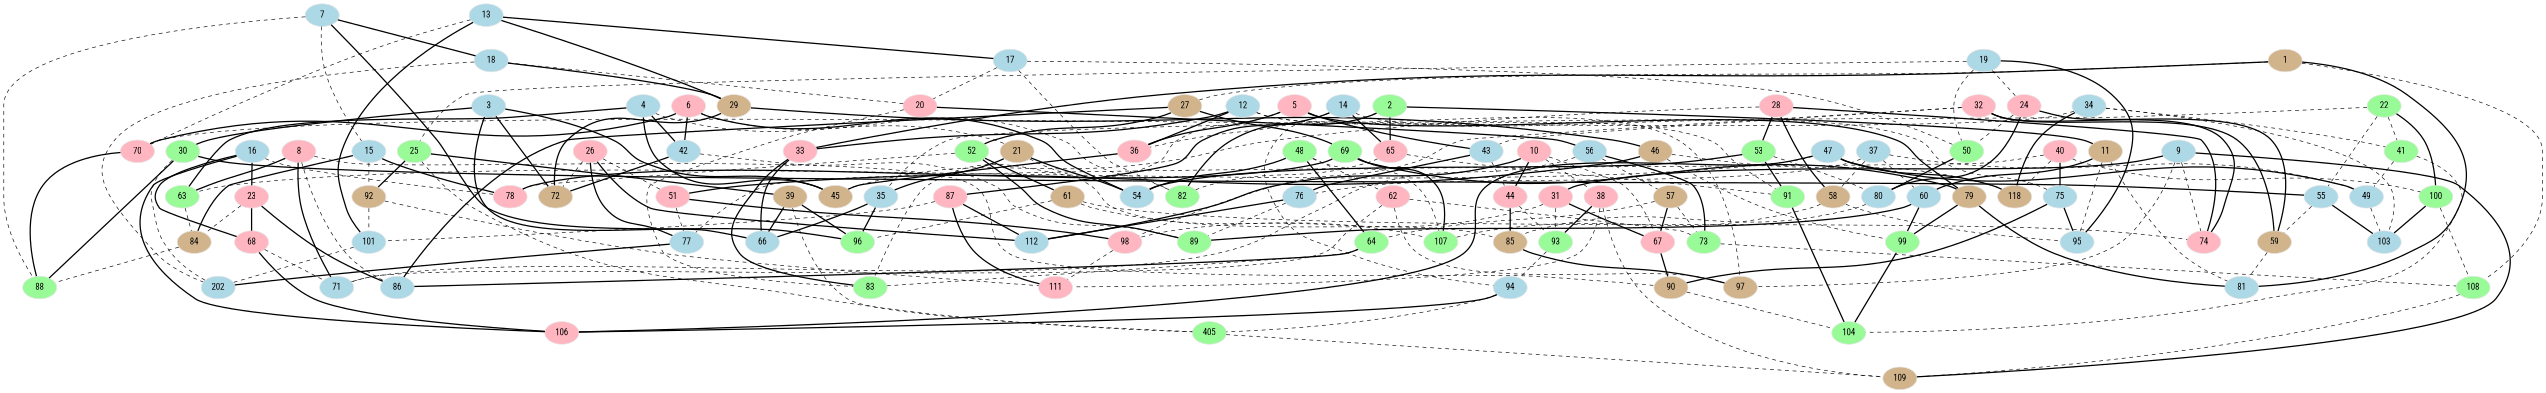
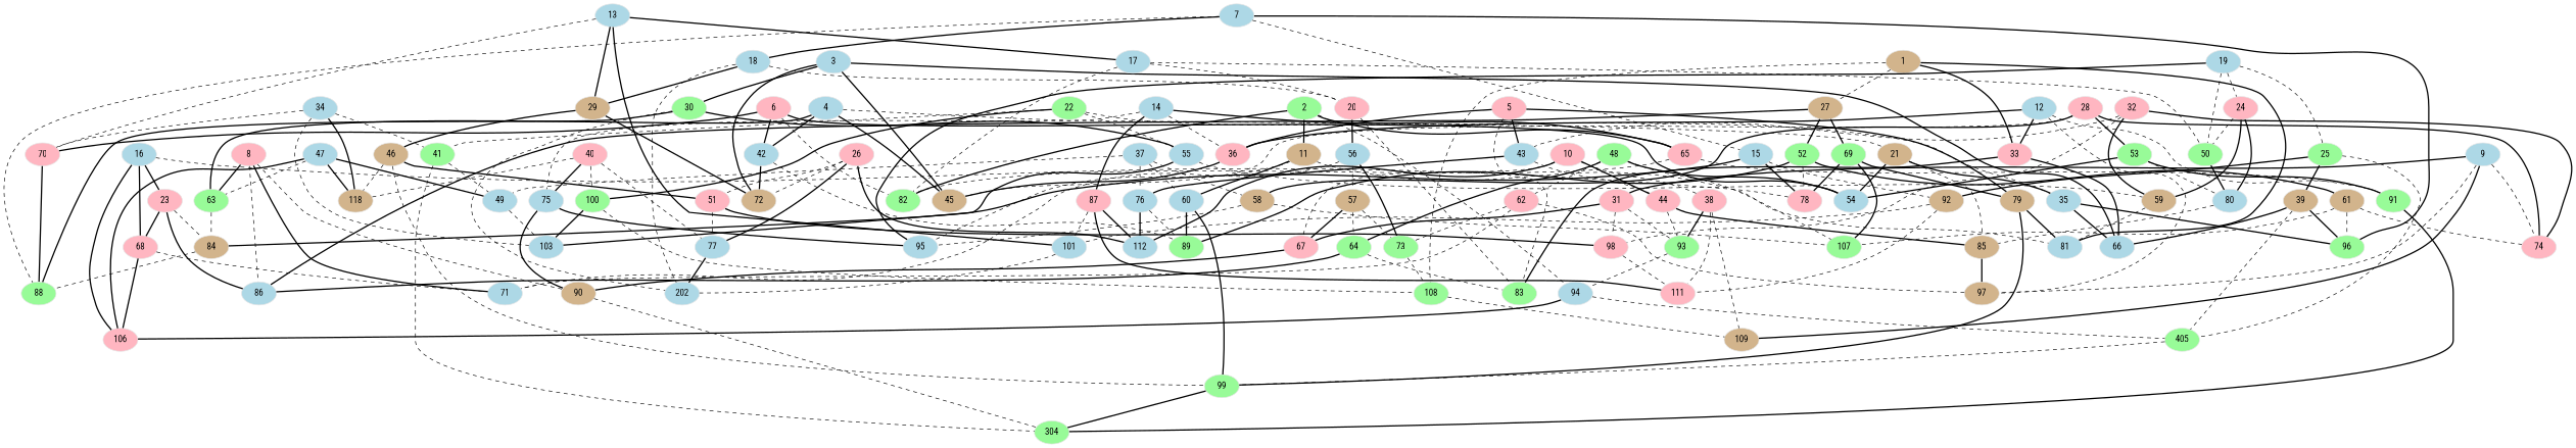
  graph {
    fontname="Roboto Condensed"
    node [color=gray90 fillcolor=lightblue fontname="Roboto Condensed" style=filled]
    edge [fontname="Roboto Condensed" style=bold]
    1 [fillcolor=tan]
    27 [fillcolor=tan]
    33 [fillcolor=lightpink]
    81
    108 [fillcolor=palegreen]
    86
    52 [fillcolor=palegreen]
    69 [fillcolor=palegreen]
    66
    83 [fillcolor=palegreen]
    109 [fillcolor=tan]
    2 [fillcolor=palegreen]
    11 [fillcolor=tan]
    65 [fillcolor=lightpink]
    82 [fillcolor=palegreen]
    94
    60
    95
    91 [fillcolor=palegreen]
    106 [fillcolor=lightpink]
    n21 [fillcolor=palegreen label=405]
    30 [fillcolor=palegreen]
    3
    45 [fillcolor=tan]
    72 [fillcolor=tan]
    88 [fillcolor=palegreen]
    n27 [label=202]
    55
    4
    21 [fillcolor=tan]
    42
    63 [fillcolor=palegreen]
    54
    35
    85 [fillcolor=tan]
    89 [fillcolor=palegreen]
    84 [fillcolor=tan]
    5 [fillcolor=lightpink]
    36 [fillcolor=lightpink]
    43
    79 [fillcolor=tan]
    44 [fillcolor=lightpink]
    76
    99 [fillcolor=palegreen]
    6 [fillcolor=lightpink]
    70 [fillcolor=lightpink]
    7
    15
    18
    96 [fillcolor=palegreen]
    78 [fillcolor=lightpink]
    92 [fillcolor=tan]
    29 [fillcolor=tan]
    20 [fillcolor=lightpink]
    8 [fillcolor=lightpink]
    71
    90 [fillcolor=tan]
-   104 [fillcolor=palegreen]
+   104 [fillcolor=palegreen label=304]
    31 [fillcolor=lightpink]
    9
    74 [fillcolor=lightpink]
    97 [fillcolor=tan]
    67 [fillcolor=lightpink]
    93 [fillcolor=palegreen]
    98 [fillcolor=lightpink]
    10 [fillcolor=lightpink]
    38 [fillcolor=lightpink]
    112
    111 [fillcolor=lightpink]
    12
    13
    17
    101
    50 [fillcolor=palegreen]
    46 [fillcolor=tan]
    14
    75
    87 [fillcolor=lightpink]
    16
    23 [fillcolor=lightpink]
    68 [fillcolor=lightpink]
    56
    80
    19
    24 [fillcolor=lightpink]
    25 [fillcolor=palegreen]
    59 [fillcolor=tan]
    39 [fillcolor=tan]
    57 [fillcolor=tan]
    73 [fillcolor=palegreen]
    22 [fillcolor=palegreen]
    41 [fillcolor=palegreen]
    100 [fillcolor=palegreen]
    49
    103
    26 [fillcolor=lightpink]
    51 [fillcolor=lightpink]
    77
    61 [fillcolor=tan]
    107 [fillcolor=palegreen]
    28 [fillcolor=lightpink]
    53 [fillcolor=palegreen]
    58 [fillcolor=tan]
    n104 [fillcolor=tan label=118]
    32 [fillcolor=lightpink]
    34
    37
    40 [fillcolor=lightpink]
    47
    48 [fillcolor=palegreen]
    62 [fillcolor=lightpink]
    64 [fillcolor=palegreen]
    1 -- 27 [style=dashed]
    1 -- 33
    1 -- 81
    1 -- 108 [style=dashed]
    27 -- 86
    27 -- 52
    27 -- 69
    33 -- 66
    33 -- 83
    108 -- 109 [style=dashed]
    52 -- 89
    52 -- 78 [style=dashed]
    52 -- 61
    69 -- 79
    69 -- 78
    69 -- 107
    2 -- 11
    2 -- 65
    2 -- 82
    2 -- 94 [style=dashed]
    11 -- 81 [style=dashed]
    11 -- 60
    11 -- 95 [style=dashed]
    65 -- 82 [style=dashed]
    65 -- 91 [style=dashed]
    94 -- 106
    94 -- n21 [style=dashed]
    60 -- 89
    60 -- 99
    91 -- 104
-   n21 -- 109 [style=dashed]
+   n21 -- 99 [style=dashed]
    30 -- 88
    30 -- n27 [style=dashed]
    30 -- 55
    3 -- 66
    3 -- 30
    3 -- 45
    3 -- 72
    55 -- 59 [style=dashed]
    55 -- 103
    4 -- 45
    4 -- 21 [style=dashed]
    4 -- 42
    4 -- 63
    21 -- 54
    21 -- 35
    21 -- 85 [style=dashed]
    42 -- 72
    42 -- 89 [style=dashed]
    63 -- 84 [style=dashed]
    35 -- 66
    35 -- 96
    85 -- 97
    84 -- 88 [style=dashed]
    5 -- 83 [style=dashed]
    5 -- 36
    5 -- 43
    5 -- 79
    36 -- 45
    43 -- 44 [style=dashed]
    43 -- 76
    79 -- 81
    79 -- 99
    44 -- 85
    44 -- 93 [style=dashed]
    76 -- 89 [style=dashed]
    76 -- 112
    99 -- 104
    6 -- 82 [style=dashed]
    6 -- 42
    6 -- 54
    6 -- 70
    70 -- 88
    7 -- 88 [style=dashed]
    7 -- 15 [style=dashed]
    7 -- 18
    7 -- 96
    15 -- 84
    15 -- 78
    15 -- 92 [style=dashed]
    18 -- n27 [style=dashed]
    18 -- 29
    18 -- 20 [style=dashed]
    92 -- 111 [style=dashed]
    92 -- 101 [style=dashed]
    29 -- 72
    29 -- 46
    20 -- 83 [style=dashed]
    20 -- 56
    8 -- 86 [style=dashed]
    8 -- 63
    8 -- 71
    8 -- 90 [style=dashed]
    90 -- 104 [style=dashed]
    31 -- 67
    31 -- 93 [style=dashed]
    31 -- 98 [style=dashed]
    9 -- 109
    9 -- 31
    9 -- 74 [style=dashed]
    9 -- 97 [style=dashed]
    67 -- 90
    93 -- 94 [style=dashed]
    98 -- 111 [style=dashed]
    10 -- 44
    10 -- 67 [style=dashed]
    10 -- 38 [style=dashed]
    10 -- 112
    38 -- 109 [style=dashed]
    38 -- 93
    38 -- 111 [style=dashed]
    12 -- 33
    12 -- 91 [style=dashed]
    12 -- 36
    12 -- 97 [style=dashed]
    13 -- 70 [style=dashed]
    13 -- 29
    13 -- 17
    13 -- 101
    17 -- 82 [style=dashed]
    17 -- 20 [style=dashed]
    17 -- 50 [style=dashed]
    101 -- n27 [style=dashed]
    50 -- 80
    46 -- 99 [style=dashed]
    46 -- 51
    46 -- n104 [style=dashed]
    14 -- 65
    14 -- 36 [style=dashed]
    14 -- 75 [style=dashed]
    14 -- 87
    75 -- 95
    75 -- 90
    87 -- 112
    87 -- 111
    87 -- 101 [style=dashed]
    16 -- 106
    16 -- 78 [style=dashed]
    16 -- 23
    16 -- 68
    23 -- 86
    23 -- 84 [style=dashed]
    23 -- 68
    68 -- 106
    68 -- 71 [style=dashed]
    56 -- 71 [style=dashed]
    56 -- 57 [style=dashed]
    56 -- 73
    80 -- 85 [style=dashed]
    19 -- 95
    19 -- 50 [style=dashed]
    19 -- 24 [style=dashed]
    19 -- 25 [style=dashed]
    24 -- 50 [style=dashed]
    24 -- 80
    24 -- 59
    25 -- n21 [style=dashed]
    25 -- 92
    25 -- 39
    59 -- 81 [style=dashed]
    39 -- 66
    39 -- n21 [style=dashed]
    39 -- 96
    57 -- 67
    57 -- 73 [style=dashed]
    57 -- 64 [style=dashed]
    73 -- 108 [style=dashed]
    22 -- 55 [style=dashed]
    22 -- 35 [style=dashed]
    22 -- 41 [style=dashed]
    22 -- 100
    41 -- 104 [style=dashed]
    41 -- 49 [style=dashed]
    100 -- 108 [style=dashed]
    100 -- 103
    49 -- 103 [style=dashed]
    26 -- 72 [style=dashed]
    26 -- 112
    26 -- 51 [style=dashed]
    26 -- 77
    51 -- 98
    51 -- 77 [style=dashed]
    77 -- n27
    61 -- 96 [style=dashed]
    61 -- 74 [style=dashed]
    61 -- 107 [style=dashed]
    28 -- 45 [style=dashed]
    28 -- 74
    28 -- 53
    28 -- 58
    53 -- 91
    53 -- 54
    53 -- 80 [style=dashed]
    58 -- 95 [style=dashed]
    58 -- 107 [style=dashed]
    32 -- 43 [style=dashed]
    32 -- 74
    32 -- 98 [style=dashed]
    32 -- 59
    34 -- 70 [style=dashed]
    34 -- 41 [style=dashed]
    34 -- 103 [style=dashed]
    34 -- n104
    37 -- 60 [style=dashed]
    37 -- 76 [style=dashed]
    37 -- 49 [style=dashed]
    37 -- 58 [style=dashed]
    40 -- 75
    40 -- 100 [style=dashed]
    40 -- 77 [style=dashed]
    40 -- n104 [style=dashed]
    47 -- 106
    47 -- 63 [style=dashed]
    47 -- 49
    47 -- n104
    48 -- 54
    48 -- 107 [style=dashed]
    48 -- 62 [style=dashed]
    48 -- 64
    62 -- 71 [style=dashed]
    62 -- 97 [style=dashed]
    62 -- 73 [style=dashed]
    64 -- 86
    64 -- 83 [style=dashed]
  }
